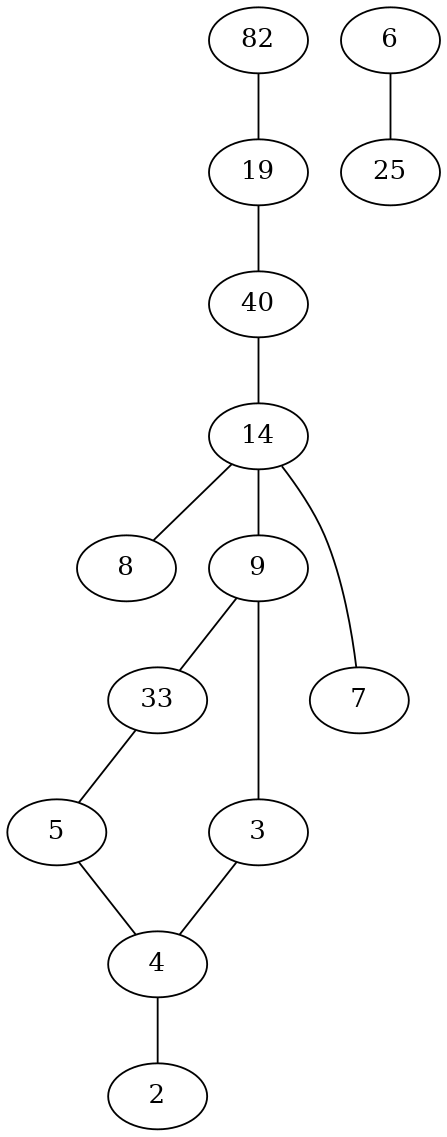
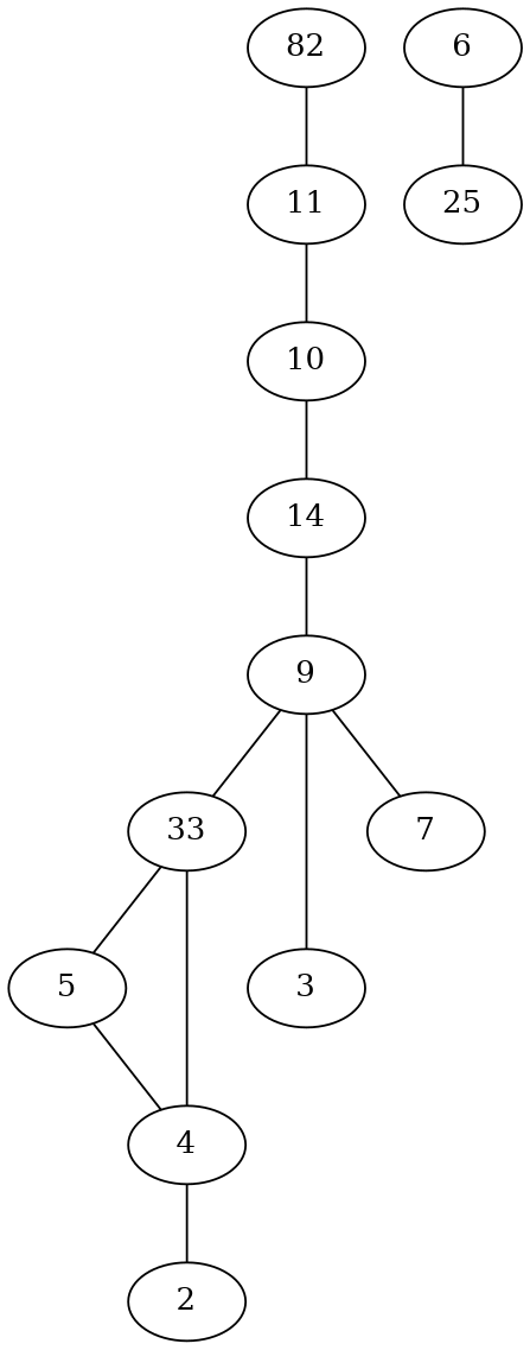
  graph {
    n1 [label=82]
-   n2 [label=19]
-   n3 [label=40]
+   n2 [label=11]
+   n3 [label=10]
    n4 [label=14]
-   n5 [label=8]
    n6 [label=9]
    n7 [label=33]
    n8 [label=3]
    n9 [label=7]
    n10 [label=5]
    n11 [label=4]
    n12 [label=6]
    n13 [label=25]
    n14 [label=2]
    n1 -- n2
    n2 -- n3
    n3 -- n4
-   n4 -- n5
    n4 -- n6
    n6 -- n7
    n6 -- n8
-   n4 -- n9
+   n6 -- n9
    n7 -- n10
-   n8 -- n11
+   n7 -- n11
    n10 -- n11
    n11 -- n14
    n12 -- n13
  }
